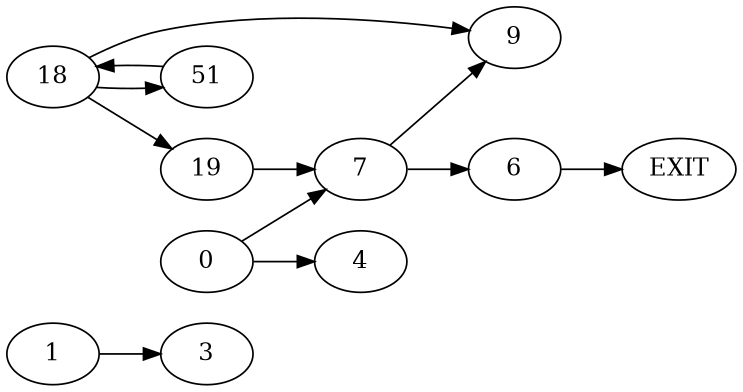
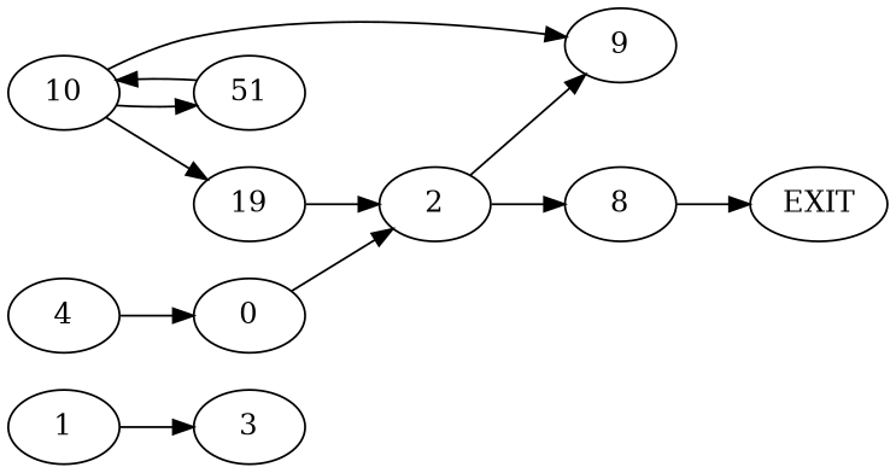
  digraph {
    rankdir=LR
    1
    3
    n3 [label=EXIT]
    n4 [label=0]
    4
-   7
-   8 [label=6]
+   7 [label=2]
+   8
    9
-   10 [label=18]
+   10
    n10 [label=51]
    n11 [label=19]
    1 -> 3
    n4 -> 7
-   n4 -> 4
+   4 -> n4
    7 -> 8
    7 -> 9
    8 -> n3
    10 -> 9
    10 -> n10
    10 -> n11
    n10 -> 10
    n11 -> 7
  }
